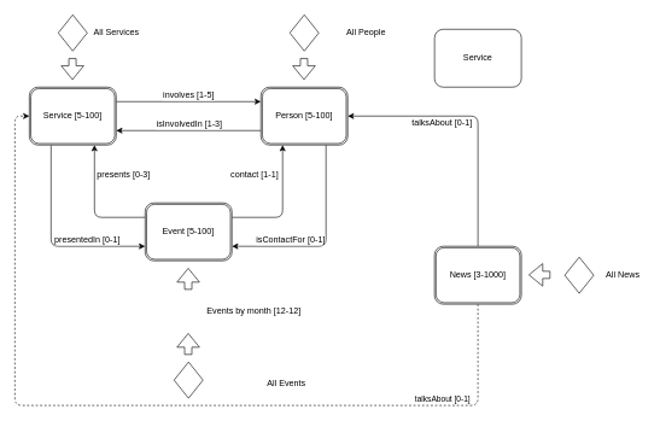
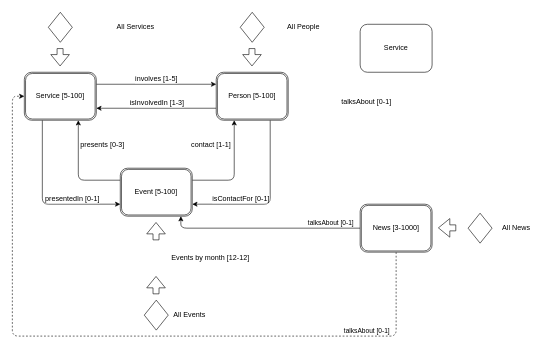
  <mxCell id="0" />
  <mxCell id="1" parent="0" />
  <mxCell id="2" style="rounded=1;orthogonalLoop=1;jettySize=auto;html=1;exitX=0.25;exitY=1;exitDx=0;exitDy=0;entryX=0;entryY=0.75;entryDx=0;entryDy=0;edgeStyle=orthogonalEdgeStyle;" parent="1" source="6" target="16" edge="1"><mxGeometry relative="1" as="geometry" /></mxCell>
  <mxCell id="3" value="presentedIn [0-1]" style="text;html=1;align=center;verticalAlign=middle;resizable=0;points=[];labelBackgroundColor=#ffffff;" parent="2" vertex="1" connectable="0"><mxGeometry x="-0.187" y="-1" relative="1" as="geometry"><mxPoint x="50.97" y="20.4" as="offset" /></mxGeometry></mxCell>
  <mxCell id="4" style="edgeStyle=orthogonalEdgeStyle;rounded=1;orthogonalLoop=1;jettySize=auto;html=1;exitX=1;exitY=0.25;exitDx=0;exitDy=0;entryX=0;entryY=0.25;entryDx=0;entryDy=0;" parent="1" source="6" target="11" edge="1"><mxGeometry relative="1" as="geometry" /></mxCell>
  <mxCell id="5" value="involves [1-5]" style="text;html=1;align=center;verticalAlign=middle;resizable=0;points=[];labelBackgroundColor=#ffffff;" parent="4" vertex="1" connectable="0"><mxGeometry x="0.023" y="-1" relative="1" as="geometry"><mxPoint x="-2.4" y="-11" as="offset" /></mxGeometry></mxCell>
  <mxCell id="6" value="Service [5-100]" style="shape=ext;double=1;rounded=1;whiteSpace=wrap;html=1;" parent="1" vertex="1"><mxGeometry x="40" y="120" width="120" height="80" as="geometry" /></mxCell>
  <mxCell id="7" style="edgeStyle=orthogonalEdgeStyle;rounded=1;orthogonalLoop=1;jettySize=auto;html=1;exitX=0.75;exitY=1;exitDx=0;exitDy=0;entryX=1;entryY=0.75;entryDx=0;entryDy=0;" parent="1" source="11" target="16" edge="1"><mxGeometry relative="1" as="geometry" /></mxCell>
  <mxCell id="8" value="isContactFor [0-1]" style="text;html=1;align=center;verticalAlign=middle;resizable=0;points=[];labelBackgroundColor=#ffffff;" parent="7" vertex="1" connectable="0"><mxGeometry x="0.052" y="-39" relative="1" as="geometry"><mxPoint x="-48" y="29" as="offset" /></mxGeometry></mxCell>
  <mxCell id="9" style="edgeStyle=orthogonalEdgeStyle;rounded=1;orthogonalLoop=1;jettySize=auto;html=1;exitX=0;exitY=0.75;exitDx=0;exitDy=0;entryX=1;entryY=0.75;entryDx=0;entryDy=0;" parent="1" source="11" target="6" edge="1"><mxGeometry relative="1" as="geometry" /></mxCell>
  <mxCell id="10" value="isInvolvedIn [1-3]" style="text;html=1;align=center;verticalAlign=middle;resizable=0;points=[];labelBackgroundColor=#ffffff;" parent="9" vertex="1" connectable="0"><mxGeometry x="0.15" relative="1" as="geometry"><mxPoint x="15.2" y="-10" as="offset" /></mxGeometry></mxCell>
  <mxCell id="11" value="Person [5-100]" style="shape=ext;double=1;rounded=1;whiteSpace=wrap;html=1;" parent="1" vertex="1"><mxGeometry x="360" y="120" width="120" height="80" as="geometry" /></mxCell>
  <mxCell id="12" style="edgeStyle=orthogonalEdgeStyle;rounded=1;orthogonalLoop=1;jettySize=auto;html=1;exitX=0;exitY=0.25;exitDx=0;exitDy=0;entryX=0.75;entryY=1;entryDx=0;entryDy=0;" parent="1" source="16" target="6" edge="1"><mxGeometry relative="1" as="geometry" /></mxCell>
  <mxCell id="13" value="presents [0-3]" style="text;html=1;align=center;verticalAlign=middle;resizable=0;points=[];labelBackgroundColor=#ffffff;" parent="12" vertex="1" connectable="0"><mxGeometry x="0.404" y="-3" relative="1" as="geometry"><mxPoint x="36.98" y="-10.76" as="offset" /></mxGeometry></mxCell>
  <mxCell id="14" style="edgeStyle=orthogonalEdgeStyle;rounded=1;orthogonalLoop=1;jettySize=auto;html=1;exitX=1;exitY=0.25;exitDx=0;exitDy=0;entryX=0.25;entryY=1;entryDx=0;entryDy=0;" parent="1" source="16" target="11" edge="1"><mxGeometry relative="1" as="geometry"><mxPoint x="380" y="290" as="targetPoint" /></mxGeometry></mxCell>
  <mxCell id="15" value="contact [1-1]" style="text;html=1;align=center;verticalAlign=middle;resizable=0;points=[];labelBackgroundColor=#ffffff;" parent="14" vertex="1" connectable="0"><mxGeometry x="-0.507" y="2" relative="1" as="geometry"><mxPoint x="-11.6" y="-58" as="offset" /></mxGeometry></mxCell>
  <mxCell id="16" value="Event [5-100]" style="shape=ext;double=1;rounded=1;whiteSpace=wrap;html=1;" parent="1" vertex="1"><mxGeometry x="200" y="280" width="120" height="80" as="geometry" /></mxCell>
  <mxCell id="17" value="Service" style="rounded=1;whiteSpace=wrap;html=1;" parent="1" vertex="1"><mxGeometry x="600" y="40" width="120" height="80" as="geometry" /></mxCell>
  <mxCell id="18" value="" style="shape=image;html=1;verticalAlign=top;verticalLabelPosition=bottom;labelBackgroundColor=#ffffff;imageAspect=0;aspect=fixed;image=https://cdn1.iconfinder.com/data/icons/shapes-101/300/Diamond-128.png" parent="1" vertex="1"><mxGeometry x="240" y="410" width="40" height="40" as="geometry" /></mxCell>
  <mxCell id="19" value="" style="rhombus;whiteSpace=wrap;html=1;" parent="1" vertex="1"><mxGeometry x="80" y="20" width="40" height="50" as="geometry" /></mxCell>
  <mxCell id="20" value="" style="shape=flexArrow;endArrow=classic;html=1;" parent="1" edge="1"><mxGeometry width="50" height="50" relative="1" as="geometry"><mxPoint x="99.6" y="80" as="sourcePoint" /><mxPoint x="99.6" y="110" as="targetPoint" /></mxGeometry></mxCell>
- <mxCell id="21" value="All Services" style="text;html=1;align=center;verticalAlign=middle;resizable=0;points=[];autosize=1;" parent="1" vertex="1"><mxGeometry x="120" y="35" width="80" height="20" as="geometry" /></mxCell>
+ <mxCell id="21" value="All Services" style="text;html=1;align=center;verticalAlign=middle;resizable=0;points=[];autosize=1;" parent="1" vertex="1"><mxGeometry x="185" y="35" width="80" height="20" as="geometry" /></mxCell>
  <mxCell id="22" value="" style="rhombus;whiteSpace=wrap;html=1;" parent="1" vertex="1"><mxGeometry x="400" y="20" width="40" height="50" as="geometry" /></mxCell>
  <mxCell id="23" value="" style="shape=flexArrow;endArrow=classic;html=1;" parent="1" edge="1"><mxGeometry width="50" height="50" relative="1" as="geometry"><mxPoint x="419.6" y="80" as="sourcePoint" /><mxPoint x="419.6" y="110" as="targetPoint" /></mxGeometry></mxCell>
  <mxCell id="24" value="All People" style="text;html=1;align=center;verticalAlign=middle;resizable=0;points=[];autosize=1;" parent="1" vertex="1"><mxGeometry x="470" y="35" width="70" height="20" as="geometry" /></mxCell>
  <mxCell id="25" value="" style="shape=flexArrow;endArrow=classic;html=1;" parent="1" edge="1"><mxGeometry width="50" height="50" relative="1" as="geometry"><mxPoint x="259.6" y="400" as="sourcePoint" /><mxPoint x="259.6" y="370" as="targetPoint" /></mxGeometry></mxCell>
  <mxCell id="26" value="Events by month [12-12]" style="text;html=1;align=center;verticalAlign=middle;resizable=0;points=[];autosize=1;" parent="1" vertex="1"><mxGeometry x="280" y="420" width="140" height="20" as="geometry" /></mxCell>
  <mxCell id="27" value="" style="rhombus;whiteSpace=wrap;html=1;" parent="1" vertex="1"><mxGeometry x="240" y="500" width="40" height="50" as="geometry" /></mxCell>
  <mxCell id="28" value="" style="shape=flexArrow;endArrow=classic;html=1;" parent="1" edge="1"><mxGeometry width="50" height="50" relative="1" as="geometry"><mxPoint x="259.6" y="490" as="sourcePoint" /><mxPoint x="259.6" y="460" as="targetPoint" /></mxGeometry></mxCell>
- <mxCell id="29" value="All Events" style="text;html=1;align=center;verticalAlign=middle;resizable=0;points=[];autosize=1;" parent="1" vertex="1"><mxGeometry x="360" y="520" width="70" height="20" as="geometry" /></mxCell>
- <mxCell id="30" style="edgeStyle=orthogonalEdgeStyle;rounded=1;orthogonalLoop=1;jettySize=auto;html=1;exitX=0.5;exitY=0;exitDx=0;exitDy=0;entryX=1;entryY=0.5;entryDx=0;entryDy=0;" parent="1" source="35" target="11" edge="1"><mxGeometry relative="1" as="geometry"><Array as="points"><mxPoint x="660" y="160" /></Array></mxGeometry></mxCell>
+ <mxCell id="29" value="All Events" style="text;html=1;align=center;verticalAlign=middle;resizable=0;points=[];autosize=1;" parent="1" vertex="1"><mxGeometry x="280" y="515" width="70" height="20" as="geometry" /></mxCell>
  <mxCell id="31" style="edgeStyle=orthogonalEdgeStyle;rounded=1;orthogonalLoop=1;jettySize=auto;html=1;exitX=0.5;exitY=1;exitDx=0;exitDy=0;entryX=0;entryY=0.5;entryDx=0;entryDy=0;dashed=1;" parent="1" source="35" target="6" edge="1"><mxGeometry relative="1" as="geometry"><Array as="points"><mxPoint x="660" y="560" /><mxPoint x="20" y="560" /><mxPoint x="20" y="160" /></Array></mxGeometry></mxCell>
  <mxCell id="32" value="talksAbout [0-1]" style="edgeLabel;html=1;align=center;verticalAlign=middle;resizable=0;points=[];" parent="31" vertex="1" connectable="0"><mxGeometry x="-0.671" y="-66" relative="1" as="geometry"><mxPoint x="7.5" y="56" as="offset" /></mxGeometry></mxCell>
+ <mxCell id="33" style="edgeStyle=orthogonalEdgeStyle;rounded=1;orthogonalLoop=1;jettySize=auto;html=1;exitX=0;exitY=0.5;exitDx=0;exitDy=0;entryX=0.842;entryY=1;entryDx=0;entryDy=0;entryPerimeter=0;" parent="1" source="35" target="16" edge="1"><mxGeometry relative="1" as="geometry"><Array as="points"><mxPoint x="600" y="380" /><mxPoint x="301" y="380" /></Array></mxGeometry></mxCell>
+ <mxCell id="34" value="talksAbout [0-1]" style="edgeLabel;html=1;align=center;verticalAlign=middle;resizable=0;points=[];" parent="33" vertex="1" connectable="0"><mxGeometry x="-0.717" relative="1" as="geometry"><mxPoint x="-5" y="-10" as="offset" /></mxGeometry></mxCell>
  <mxCell id="35" value="News [3-1000]" style="shape=ext;double=1;rounded=1;whiteSpace=wrap;html=1;" parent="1" vertex="1"><mxGeometry x="600" y="340" width="120" height="80" as="geometry" /></mxCell>
  <mxCell id="36" value="" style="rhombus;whiteSpace=wrap;html=1;" parent="1" vertex="1"><mxGeometry x="780" y="355" width="40" height="50" as="geometry" /></mxCell>
  <mxCell id="37" value="" style="shape=flexArrow;endArrow=classic;html=1;" parent="1" edge="1"><mxGeometry width="50" height="50" relative="1" as="geometry"><mxPoint x="760" y="379.5" as="sourcePoint" /><mxPoint x="730" y="379.5" as="targetPoint" /></mxGeometry></mxCell>
  <mxCell id="38" value="All News" style="text;html=1;align=center;verticalAlign=middle;resizable=0;points=[];autosize=1;" parent="1" vertex="1"><mxGeometry x="830" y="370" width="60" height="20" as="geometry" /></mxCell>
  <mxCell id="39" value="talksAbout [0-1]" style="text;html=1;align=center;verticalAlign=middle;resizable=0;points=[];autosize=1;" parent="1" vertex="1"><mxGeometry x="560" y="160" width="100" height="20" as="geometry" /></mxCell>
